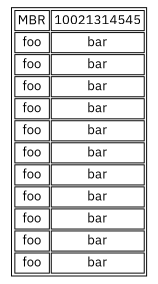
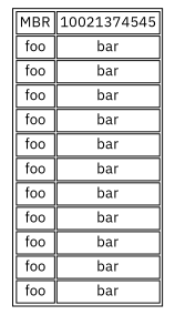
  digraph {
    fontname="IBM Plex Sans"
-   n1 [label=<        <table border='1' cellborder='1'>         <tr><td>MBR</td><td>10021314545</td></tr>         <tr><td>foo</td><td>bar</td></tr>         <tr><td>foo</td><td>bar</td></tr>         <tr><td>foo</td><td>bar</td></tr>         <tr><td>foo</td><td>bar</td></tr>         <tr><td>foo</td><td>bar</td></tr>         <tr><td>foo</td><td>bar</td></tr>         <tr><td>foo</td><td>bar</td></tr>         <tr><td>foo</td><td>bar</td></tr>         <tr><td>foo</td><td>bar</td></tr>         <tr><td>foo</td><td>bar</td></tr>         <tr><td>foo</td><td>bar</td></tr>                 </table>      > shape=plaintext fontname="IBM Plex Sans"]
+   n1 [label=<        <table border='1' cellborder='1'>         <tr><td>MBR</td><td>10021374545</td></tr>         <tr><td>foo</td><td>bar</td></tr>         <tr><td>foo</td><td>bar</td></tr>         <tr><td>foo</td><td>bar</td></tr>         <tr><td>foo</td><td>bar</td></tr>         <tr><td>foo</td><td>bar</td></tr>         <tr><td>foo</td><td>bar</td></tr>         <tr><td>foo</td><td>bar</td></tr>         <tr><td>foo</td><td>bar</td></tr>         <tr><td>foo</td><td>bar</td></tr>         <tr><td>foo</td><td>bar</td></tr>         <tr><td>foo</td><td>bar</td></tr>                 </table>      > shape=plaintext fontname="IBM Plex Sans"]
  }
